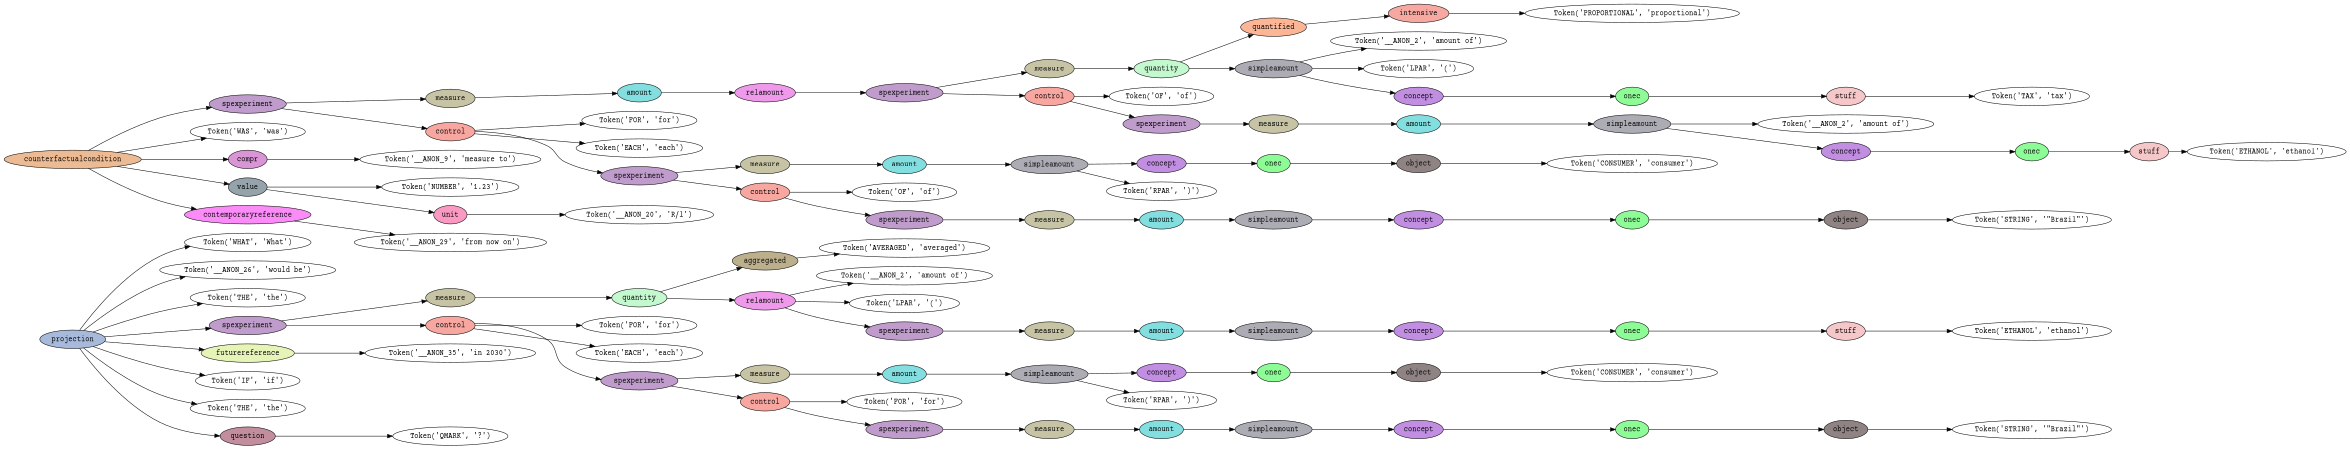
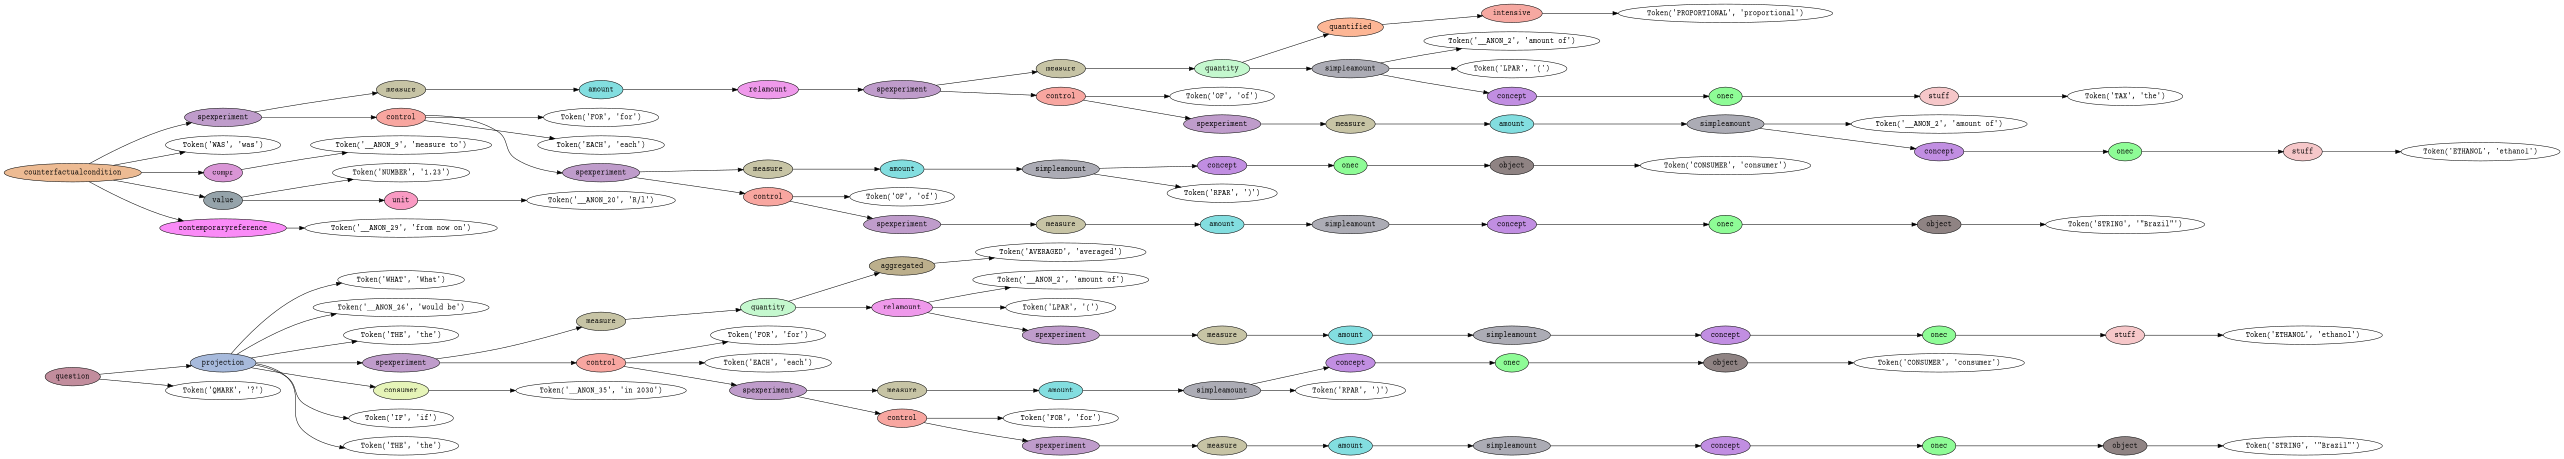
  digraph {
    fontname="Courier Prime"
    rankdir=LR
    node [fontname="Courier Prime" style=filled]
    edge [fontname="Courier Prime"]
    n1 [label="Token('WHAT', 'What')" style=""]
    n2 [label="Token('__ANON_26', 'would be')" style=""]
    n3 [label="Token('THE', 'the')" style=""]
    n4 [label="Token('AVERAGED', 'averaged')" style=""]
    n5 [fillcolor="#bcaf8c" label=aggregated]
    n6 [label="Token('__ANON_2', 'amount of')" style=""]
    n7 [label="Token('LPAR', '(')" style=""]
    n8 [label="Token('ETHANOL', 'ethanol')" style=""]
    n9 [fillcolor="#f6c7c9" label=stuff]
    n10 [fillcolor="#8efc96" label=onec]
    n11 [fillcolor="#c18ee2" label=concept]
    n12 [fillcolor="#acacb5" label=simpleamount]
    n13 [fillcolor="#83dee0" label=amount]
    n14 [fillcolor="#c7c4a5" label=measure]
    n15 [fillcolor="#bf9ccb" label=spexperiment]
    n16 [fillcolor="#ef99eb" label=relamount]
    n17 [fillcolor="#c4f8ce" label=quantity]
    n18 [fillcolor="#c7c4a5" label=measure]
    n19 [label="Token('FOR', 'for')" style=""]
    n20 [label="Token('EACH', 'each')" style=""]
    n21 [label="Token('CONSUMER', 'consumer')" style=""]
    n22 [fillcolor="#8f8383" label=object]
    n23 [fillcolor="#8efc96" label=onec]
    n24 [fillcolor="#c18ee2" label=concept]
    n25 [label="Token('RPAR', ')')" style=""]
    n26 [fillcolor="#acacb5" label=simpleamount]
    n27 [fillcolor="#83dee0" label=amount]
    n28 [fillcolor="#c7c4a5" label=measure]
    n29 [label="Token('FOR', 'for')" style=""]
    n30 [label="Token('STRING', '\"Brazil\"')" style=""]
    n31 [fillcolor="#8f8383" label=object]
    n32 [fillcolor="#8efc96" label=onec]
    n33 [fillcolor="#c18ee2" label=concept]
    n34 [fillcolor="#acacb5" label=simpleamount]
    n35 [fillcolor="#83dee0" label=amount]
    n36 [fillcolor="#c7c4a5" label=measure]
    n37 [fillcolor="#bf9ccb" label=spexperiment]
    n38 [fillcolor="#f8a6a0" label=control]
    n39 [fillcolor="#bf9ccb" label=spexperiment]
    n40 [fillcolor="#f8a6a0" label=control]
    n41 [fillcolor="#bf9ccb" label=spexperiment]
    n42 [label="Token('__ANON_35', 'in 2030')" style=""]
-   n43 [fillcolor="#e6f4b8" label=futurereference]
+   n43 [fillcolor="#e6f4b8" label=consumer]
    n44 [label="Token('IF', 'if')" style=""]
    n45 [label="Token('THE', 'the')" style=""]
    n46 [label="Token('PROPORTIONAL', 'proportional')" style=""]
    n47 [fillcolor="#f6a8a1" label=intensive]
    n48 [fillcolor="#fdb695" label=quantified]
    n49 [label="Token('__ANON_2', 'amount of')" style=""]
    n50 [label="Token('LPAR', '(')" style=""]
-   n51 [label="Token('TAX', 'tax')" style=""]
+   n51 [label="Token('TAX', 'the')" style=""]
    n52 [fillcolor="#f6c7c9" label=stuff]
    n53 [fillcolor="#8efc96" label=onec]
    n54 [fillcolor="#c18ee2" label=concept]
    n55 [fillcolor="#acacb5" label=simpleamount]
    n56 [fillcolor="#c4f8ce" label=quantity]
    n57 [fillcolor="#c7c4a5" label=measure]
    n58 [label="Token('OF', 'of')" style=""]
    n59 [label="Token('__ANON_2', 'amount of')" style=""]
    n60 [label="Token('ETHANOL', 'ethanol')" style=""]
    n61 [fillcolor="#f6c7c9" label=stuff]
    n62 [fillcolor="#8efc96" label=onec]
    n63 [fillcolor="#c18ee2" label=concept]
    n64 [fillcolor="#acacb5" label=simpleamount]
    n65 [fillcolor="#83dee0" label=amount]
    n66 [fillcolor="#c7c4a5" label=measure]
    n67 [fillcolor="#bf9ccb" label=spexperiment]
    n68 [fillcolor="#f8a6a0" label=control]
    n69 [fillcolor="#bf9ccb" label=spexperiment]
    n70 [fillcolor="#ef99eb" label=relamount]
    n71 [fillcolor="#83dee0" label=amount]
    n72 [fillcolor="#c7c4a5" label=measure]
    n73 [label="Token('FOR', 'for')" style=""]
    n74 [label="Token('EACH', 'each')" style=""]
    n75 [label="Token('CONSUMER', 'consumer')" style=""]
    n76 [fillcolor="#8f8383" label=object]
    n77 [fillcolor="#8efc96" label=onec]
    n78 [fillcolor="#c18ee2" label=concept]
    n79 [label="Token('RPAR', ')')" style=""]
    n80 [fillcolor="#acacb5" label=simpleamount]
    n81 [fillcolor="#83dee0" label=amount]
    n82 [fillcolor="#c7c4a5" label=measure]
    n83 [label="Token('OF', 'of')" style=""]
    n84 [label="Token('STRING', '\"Brazil\"')" style=""]
    n85 [fillcolor="#8f8383" label=object]
    n86 [fillcolor="#8efc96" label=onec]
    n87 [fillcolor="#c18ee2" label=concept]
    n88 [fillcolor="#acacb5" label=simpleamount]
    n89 [fillcolor="#83dee0" label=amount]
    n90 [fillcolor="#c7c4a5" label=measure]
    n91 [fillcolor="#bf9ccb" label=spexperiment]
    n92 [fillcolor="#f8a6a0" label=control]
    n93 [fillcolor="#bf9ccb" label=spexperiment]
    n94 [fillcolor="#f8a6a0" label=control]
    n95 [fillcolor="#bf9ccb" label=spexperiment]
    n96 [label="Token('WAS', 'was')" style=""]
    n97 [label="Token('__ANON_9', 'measure to')" style=""]
    n98 [fillcolor="#d995d6" label=compr]
    n99 [label="Token('NUMBER', '1.23')" style=""]
    n100 [label="Token('__ANON_20', 'R/l')" style=""]
    n101 [fillcolor="#fa9ac3" label=unit]
    n102 [fillcolor="#95a3aa" label=value]
    n103 [label="Token('__ANON_29', 'from now on')" style=""]
    n104 [fillcolor="#fa8bf7" label=contemporaryreference]
    n105 [fillcolor="#edbb93" label=counterfactualcondition]
    n106 [fillcolor="#a7badc" label=projection]
    n107 [label="Token('QMARK', '?')" style=""]
    n108 [fillcolor="#c28d9d" label=question]
    n5 -> n4
    n9 -> n8
    n10 -> n9
    n11 -> n10
    n12 -> n11
    n13 -> n12
    n14 -> n13
    n15 -> n14
    n16 -> n6
    n16 -> n7
    n16 -> n15
    n17 -> n5
    n17 -> n16
    n18 -> n17
    n22 -> n21
    n23 -> n22
    n24 -> n23
    n26 -> n24
    n26 -> n25
    n27 -> n26
    n28 -> n27
    n31 -> n30
    n32 -> n31
    n33 -> n32
    n34 -> n33
    n35 -> n34
    n36 -> n35
    n37 -> n36
    n38 -> n29
    n38 -> n37
    n39 -> n28
    n39 -> n38
    n40 -> n19
    n40 -> n20
    n40 -> n39
    n41 -> n18
    n41 -> n40
    n43 -> n42
    n47 -> n46
    n48 -> n47
    n52 -> n51
    n53 -> n52
    n54 -> n53
    n55 -> n49
    n55 -> n50
    n55 -> n54
    n56 -> n48
    n56 -> n55
    n57 -> n56
    n61 -> n60
    n62 -> n61
    n63 -> n62
    n64 -> n59
    n64 -> n63
    n65 -> n64
    n66 -> n65
    n67 -> n66
    n68 -> n58
    n68 -> n67
    n69 -> n57
    n69 -> n68
    n70 -> n69
    n71 -> n70
    n72 -> n71
    n76 -> n75
    n77 -> n76
    n78 -> n77
    n80 -> n78
    n80 -> n79
    n81 -> n80
    n82 -> n81
    n85 -> n84
    n86 -> n85
    n87 -> n86
    n88 -> n87
    n89 -> n88
    n90 -> n89
    n91 -> n90
    n92 -> n83
    n92 -> n91
    n93 -> n82
    n93 -> n92
    n94 -> n73
    n94 -> n74
    n94 -> n93
    n95 -> n72
    n95 -> n94
    n98 -> n97
    n101 -> n100
    n102 -> n99
    n102 -> n101
    n104 -> n103
    n105 -> n95
    n105 -> n96
    n105 -> n98
    n105 -> n102
    n105 -> n104
    n106 -> n1
    n106 -> n2
    n106 -> n3
    n106 -> n41
    n106 -> n43
    n106 -> n44
    n106 -> n45
-   n106 -> n108
+   n108 -> n106
    n108 -> n107
  }
